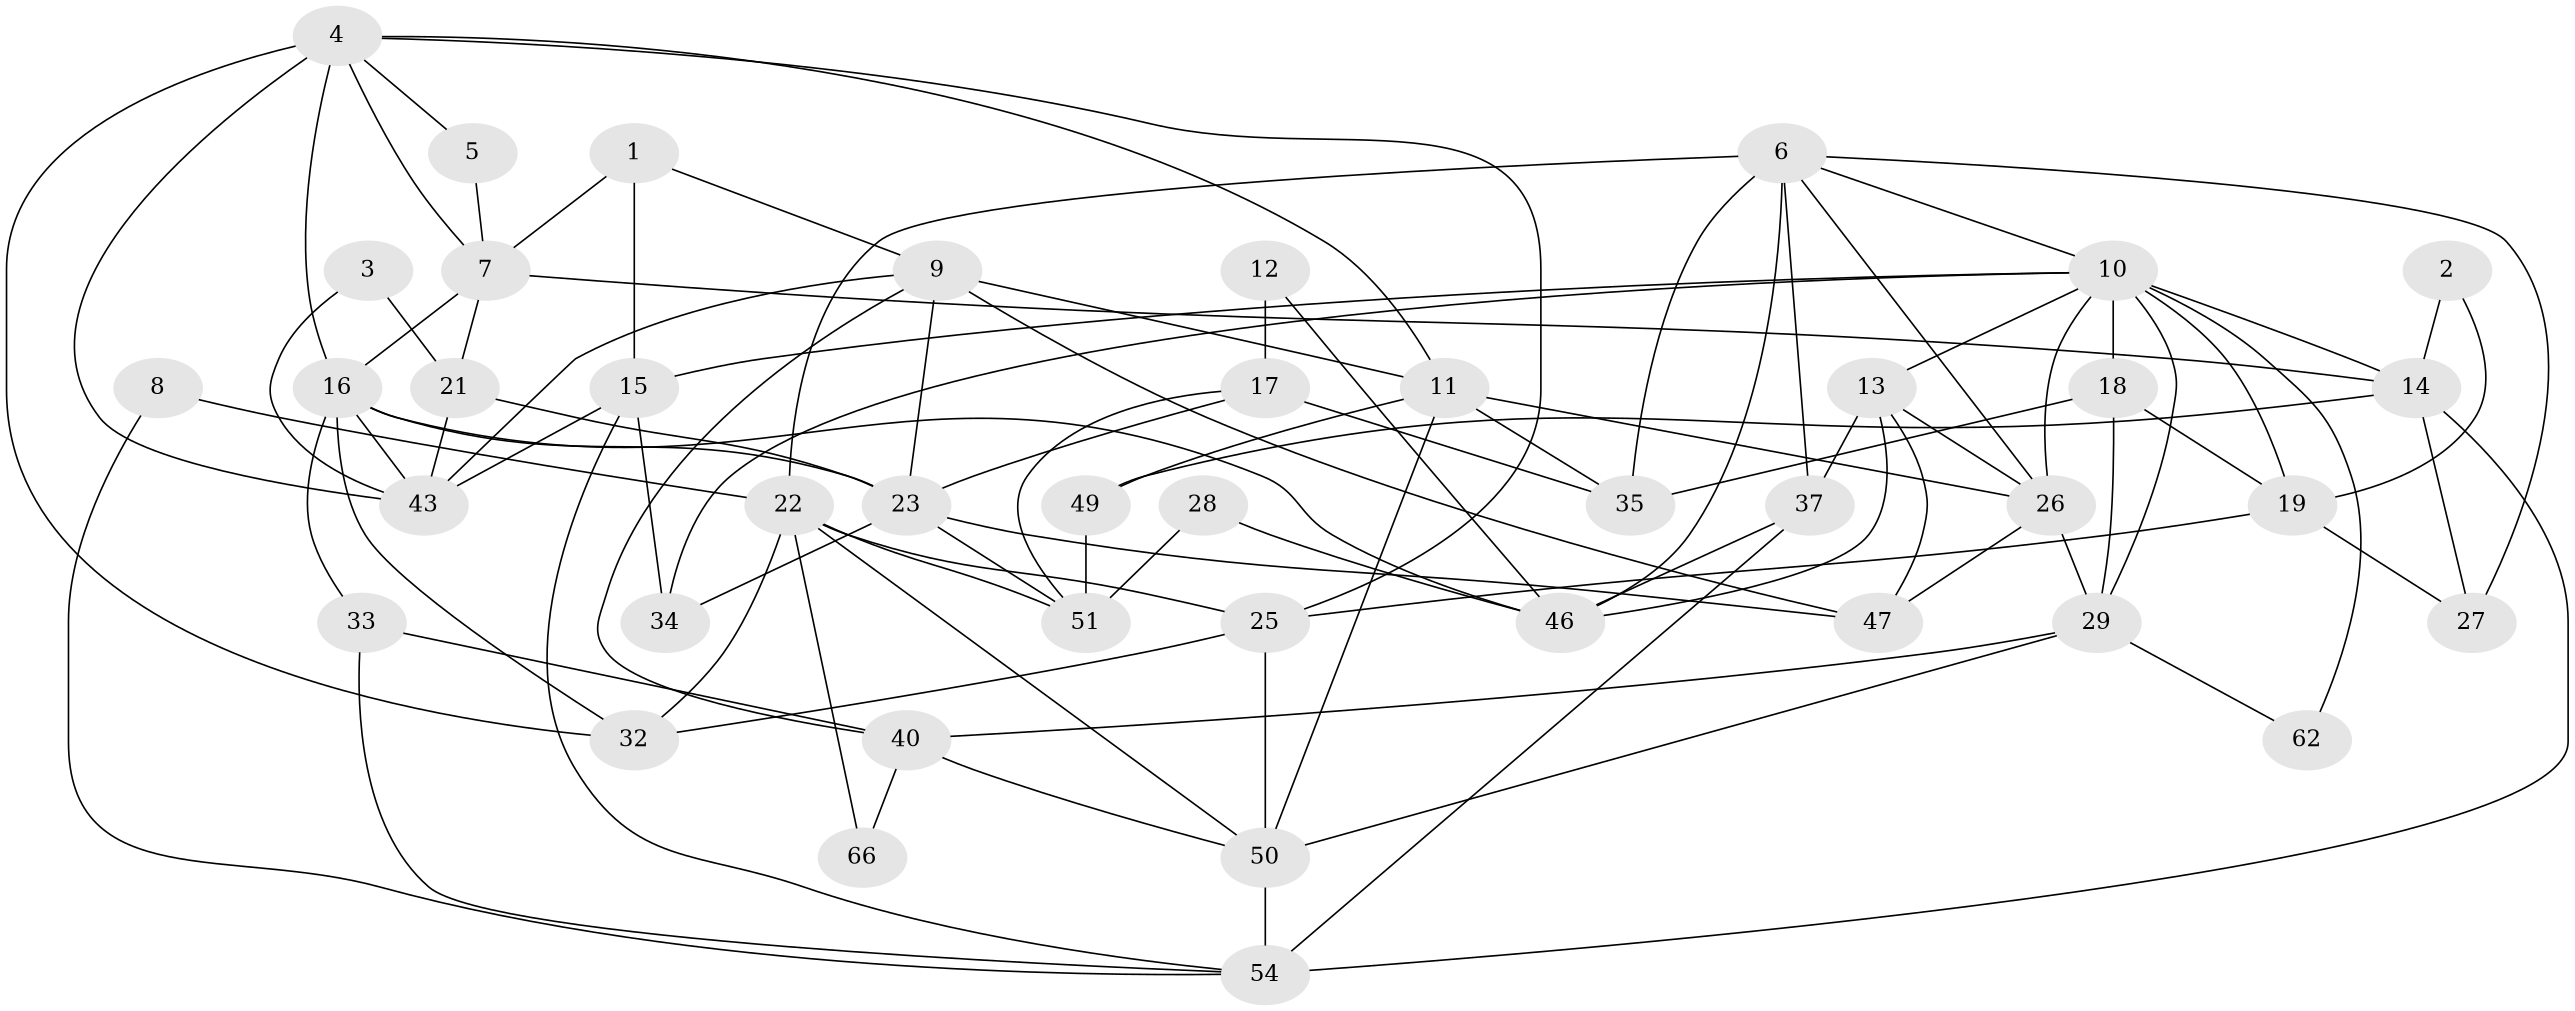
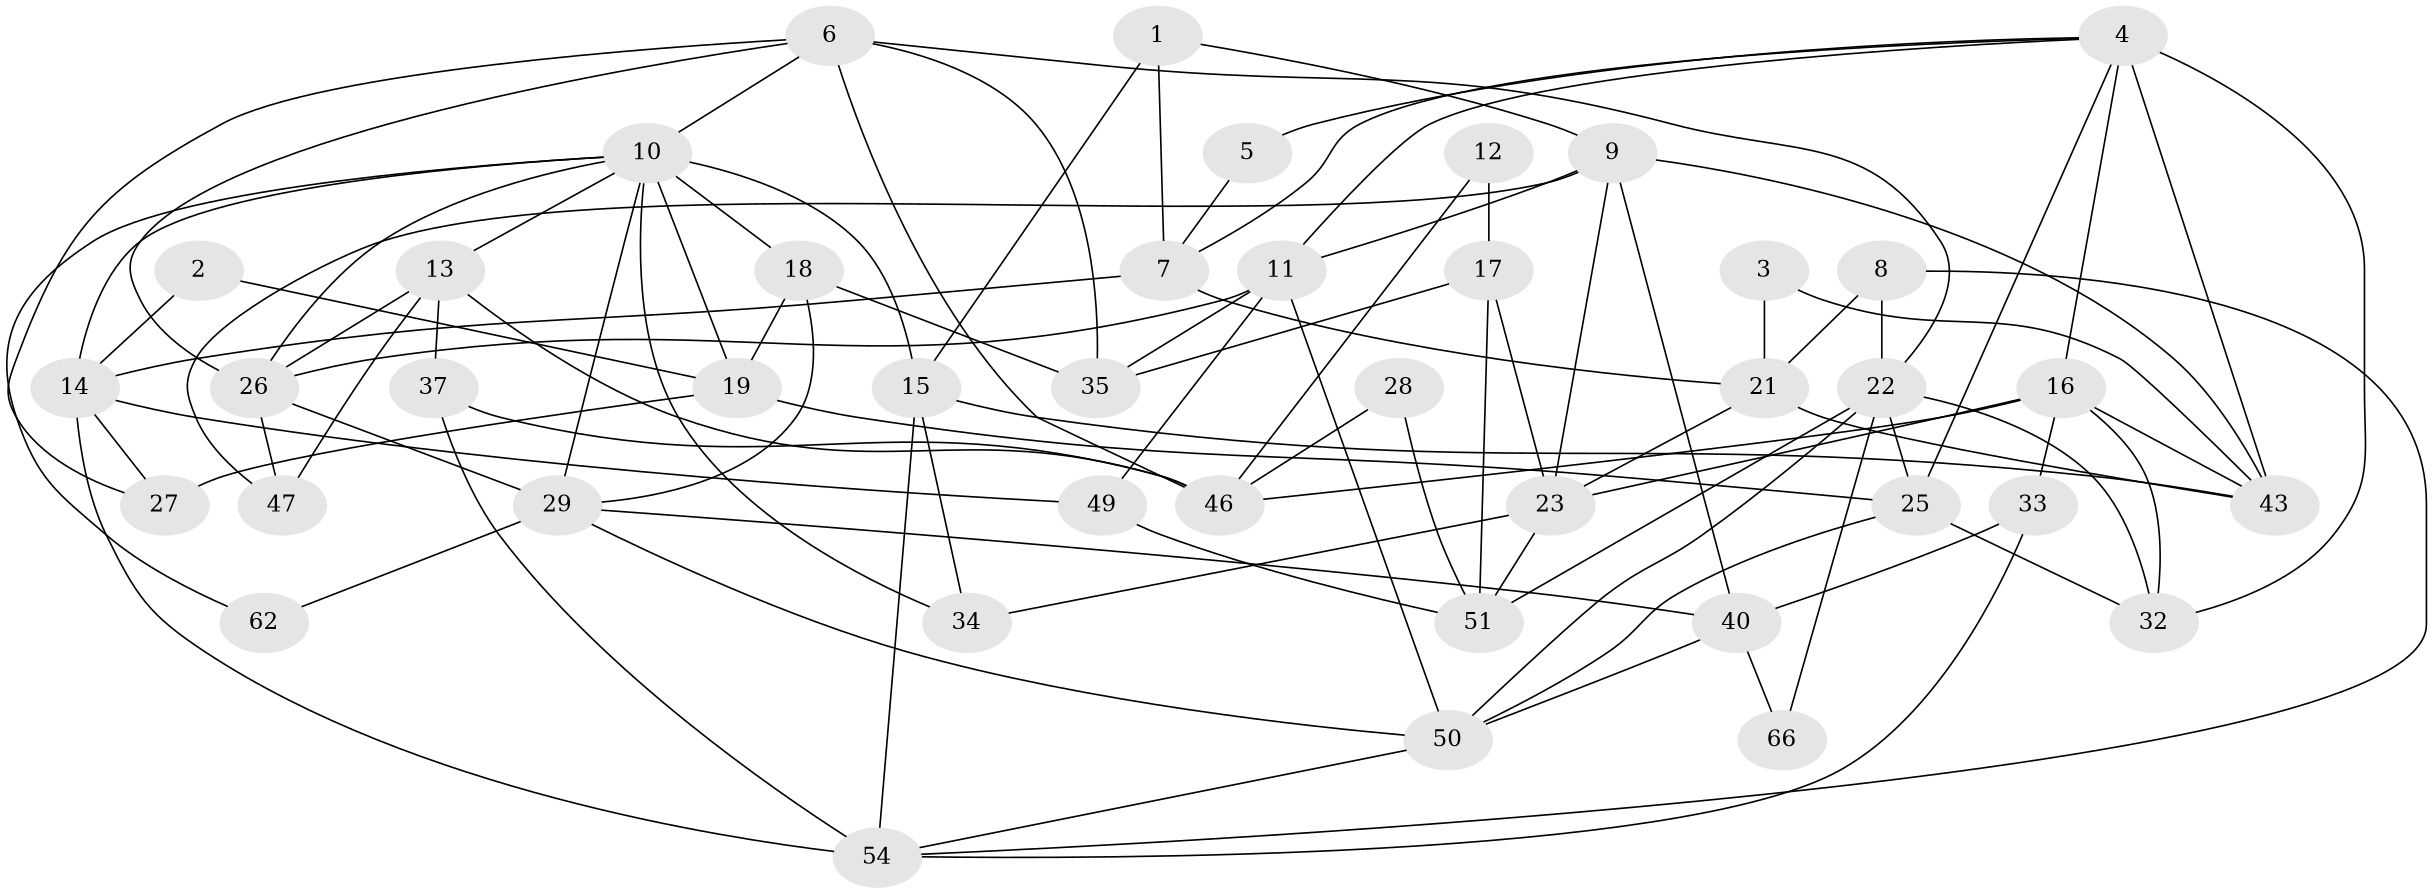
  graph {
    node [color=gray90 style=filled]
    7 [super="+53"]
    14 [super="+31"]
    21 [super="+42"]
    16 [super="+48"]
    1
    9 [super="+24"]
    15 [super="+55"]
    43 [super="+67"]
    11 [super="+20"]
    23 [super="+41"]
    40 [super="+65"]
    47
    54 [super="+60"]
    34
    27
    49
    2
    19 [super="+57"]
    25 [super="+45"]
    3
    4 [super="+59"]
    5
    32
    26
    35
    50 [super="+52"]
    46 [super="+56"]
    33 [super="+44"]
    6 [super="+64"]
    10 [super="+38"]
    22 [super="+30"]
    37
    13 [super="+39"]
    18
    29 [super="+61"]
    62
    51 [super="+63"]
    66
    8
    17 [super="+36"]
    12
    28
    7 -- 14
    7 -- 21
-   7 -- 16
    14 -- 54 [weight=2]
    14 -- 27
    14 -- 49
    21 -- 43
    21 -- 23 [weight=2]
    16 -- 43
    16 -- 23
    16 -- 32
    16 -- 46
    16 -- 33
    1 -- 7
    1 -- 9
    1 -- 15
    9 -- 43
    9 -- 11
    9 -- 23
    9 -- 40 [weight=2]
    9 -- 47
    15 -- 43
    15 -- 54
    15 -- 34
    11 -- 49
    11 -- 26
    11 -- 35
    11 -- 50
-   23 -- 47
    23 -- 34
    23 -- 51 [weight=2]
    40 -- 50
    40 -- 66
    49 -- 51
    2 -- 14
    2 -- 19
    19 -- 27 [weight=2]
    19 -- 25
    25 -- 32
    25 -- 50
    3 -- 21
    3 -- 43
    4 -- 7
    4 -- 16
    4 -- 43 [weight=2]
    4 -- 11
    4 -- 25
    4 -- 5
    4 -- 32
    5 -- 7
    26 -- 47
    26 -- 29
    50 -- 54
    33 -- 40
    33 -- 54
    6 -- 27
    6 -- 26
    6 -- 35
    6 -- 46
    6 -- 10
    6 -- 22
-   6 -- 37
    10 -- 14
    10 -- 15
    10 -- 34
    10 -- 19 [weight=2]
    10 -- 26
    10 -- 13
    10 -- 18
    10 -- 29
    10 -- 62
    22 -- 25
    22 -- 32
    22 -- 50
    22 -- 51
    22 -- 66
    37 -- 54
    37 -- 46
    13 -- 47
    13 -- 26
    13 -- 46
    13 -- 37
    18 -- 19
    18 -- 35
    18 -- 29
    29 -- 40
    29 -- 50
    29 -- 62
+   8 -- 21
    8 -- 54
    8 -- 22
    17 -- 23
    17 -- 35
    17 -- 51
    12 -- 46
    12 -- 17 [weight=2]
    28 -- 46
    28 -- 51
  }
